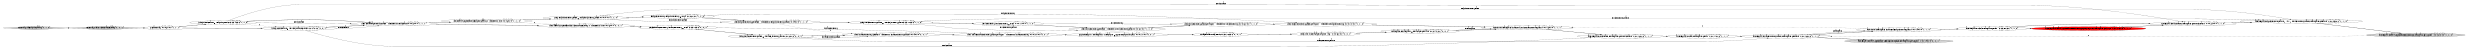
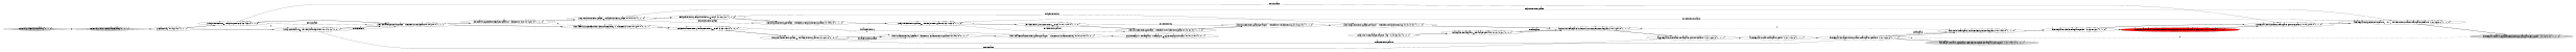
  digraph {
    rankdir=LR
    node [fillcolor=white shape=ellipse style=filled]
    edge [style=bold]
    n1 [fillcolor=lightgray label="testNotifyWithEndpointCatalog['0', '1', '0']" shape=diamond]
    n2 [fillcolor=lightgray label="testNotifyWithServiceInstanceCatalog['0', '0', '1']" shape=diamond]
    n3 [label="prepareNotify()@@@3@@@['1', '1', '1']"]
    n4 [label="String metricsName = \"service-instance-metrics\"@@@4@@@['0', '0', '1']"]
    n5 [label="String metricsName = \"endpoint-metrics\"@@@4@@@['1', '1', '0']"]
    n6 [fillcolor=red label="assertEquals(DefaultScopeDefine.ENDPOINT_CATALOG_NAME,metaInAlarm.getScope())@@@21@@@['0', '1', '0']"]
    n7 [label="assertEquals(metricsName,metaInAlarm.getMetricsName())@@@22@@@['1', '1', '0']"]
    n8 [label="assertEquals(endpointInventoryName + \" in \" + serviceInventoryName,metaInAlarm.getName())@@@23@@@['1', '1', '0']"]
    n9 [label="ServiceInventory serviceInventory = mock()@@@11@@@['1', '1', '0']"]
    n10 [label="when(serviceInventory.getName()).thenReturn(serviceInventoryName)@@@12@@@['1', '1', '0']"]
    n11 [label="when(serviceInventoryCache.get(anyInt())).thenReturn(serviceInventory)@@@13@@@['1', '1', '0']"]
    n12 [label="when(endpointInventoryCache.get(anyInt())).thenReturn(endpointInventory)@@@14@@@['1', '1', '0']"]
    n13 [label="verify(rule).in(metaCaptor.capture(),any())@@@13@@@['0', '0', '1']"]
    n14 [label="MetaInAlarm metaInAlarm = metaCaptor.getValue()@@@14@@@['0', '0', '1']"]
    n15 [label="assertTrue(metaInAlarm instanceof ServiceInstanceMetaInAlarm)@@@15@@@['1', '1', '1']"]
    n16 [label="when(metadata.getMetricsName()).thenReturn(metricsName)@@@5@@@['1', '1', '1']"]
    n17 [label="assertEquals(metricsName,metaInAlarm.getMetricsName())@@@16@@@['1', '1', '1']"]
    n18 [label="when(DefaultScopeDefine.inServiceInstanceCatalog(0)).thenReturn(true)@@@6@@@['0', '0', '1']"]
    n19 [label="when(DefaultScopeDefine.inEndpointCatalog(0)).thenReturn(true)@@@6@@@['1', '1', '0']"]
    n20 [label="assertEquals(mockId,metaInAlarm.getId0())@@@17@@@['1', '1', '1']"]
    n21 [label="when(serviceInstanceInventoryCache.get(anyInt())).thenReturn(instanceInventory)@@@10@@@['0', '0', '1']"]
    n22 [label="ArgumentCaptor<MetaInAlarm> metaCaptor = ArgumentCaptor.forClass()@@@11@@@['0', '0', '1']"]
-   n23 [label="notifyHandler.notify(metrics)@@@12@@@['0', '0', '1']"]
    n24 [label="when(endpointInventory.getName()).thenReturn(endpointInventoryName)@@@9@@@['1', '1', '0']"]
    n25 [label="String serviceInventoryName = \"service-inventory-name\"@@@10@@@['1', '1', '0']"]
    n26 [label="when(instanceInventory.getName()).thenReturn(instanceInventoryName)@@@9@@@['0', '0', '1']"]
    n27 [label="EndpointInventory endpointInventory = mock()@@@8@@@['1', '1', '0']"]
    n28 [label="assertEquals(instanceInventoryName,metaInAlarm.getName())@@@18@@@['1', '1', '1']"]
    n29 [label="assertTrue(metaInAlarm instanceof EndpointMetaInAlarm)@@@19@@@['1', '1', '0']"]
    n30 [fillcolor=lightgray label="assertEquals(DefaultScopeDefine.SERVICE_INSTANCE,metaInAlarm.getScopeId())@@@19@@@['0', '0', '1']"]
    n31 [label="ServiceInstanceInventory instanceInventory = mock()@@@7@@@['0', '0', '1']"]
    n32 [label="String instanceInventoryName = \"instance-inventory-name\"@@@8@@@['0', '0', '1']"]
    n33 [label="String endpointInventoryName = \"endpoint-inventory-name\"@@@7@@@['1', '1', '0']"]
    n34 [label="assertEquals(mockId,metaInAlarm.getId0())@@@20@@@['1', '1', '0']"]
    n35 [fillcolor=lightgray label="assertEquals(DefaultScopeDefine.ENDPOINT,metaInAlarm.getScopeId())@@@24@@@['1', '1', '0']"]
    n1 -> n2
    n2 -> n3
    n3 -> n4
    n3 -> n5
    n4 -> n16 [label=metricsName style=solid]
    n4 -> n16
    n4 -> n17 [label=metricsName style=solid]
    n5 -> n4 [label=0 style=dashed]
    n5 -> n7 [label=metricsName style=solid]
    n5 -> n16
    n5 -> n16 [label=metricsName style=solid]
    n6 -> n7
    n7 -> n8
    n8 -> n35
    n9 -> n10
    n9 -> n11 [label=serviceInventory style=solid]
    n10 -> n11
    n11 -> n12
    n12 -> n15
    n13 -> n14
    n14 -> n15
    n14 -> n15 [label=metaInAlarm style=solid]
    n15 -> n17
    n16 -> n18
    n16 -> n19
    n17 -> n20
    n18 -> n31
    n19 -> n18 [label=0 style=dashed]
    n19 -> n33
    n20 -> n28
    n21 -> n22
-   n22 -> n23
-   n23 -> n13
    n24 -> n25
    n24 -> n26 [label=0 style=dashed]
    n25 -> n8 [label=serviceInventoryName style=solid]
    n25 -> n9
    n25 -> n10 [label=serviceInventoryName style=solid]
    n26 -> n21
    n27 -> n12 [label=endpointInventory style=solid]
    n27 -> n24
    n28 -> n29
    n28 -> n29 [label=metaInAlarm style=solid]
    n28 -> n30
    n29 -> n15 [label=0 style=dashed]
    n29 -> n34
    n31 -> n21 [label=instanceInventory style=solid]
    n31 -> n32
    n32 -> n26 [label=instanceInventoryName style=solid]
    n32 -> n26
    n32 -> n28 [label=instanceInventoryName style=solid]
    n33 -> n8 [label=endpointInventoryName style=solid]
    n33 -> n24 [label=endpointInventoryName style=solid]
    n33 -> n27
    n34 -> n6
    n34 -> n7
    n35 -> n28 [label=0 style=dashed]
  }
